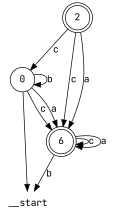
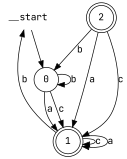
  digraph {
    fontname="JetBrains Mono"
    node [fontname="JetBrains Mono" shape=doublecircle]
    edge [fontname="JetBrains Mono"]
    __start [shape=none]
    n2 [label=0 shape=circle]
-   n3 [label=6]
+   n3 [label=1]
    n4 [label=2]
-   n2 -> __start
+   __start -> n2
    n2 -> n2 [label=b]
    n2 -> n3 [label=c]
    n2 -> n3 [label=a]
    n3 -> __start [label=b]
    n3 -> n3 [label=c]
    n3 -> n3 [label=a]
-   n4 -> n2 [label=c]
+   n4 -> n2 [label=b]
    n4 -> n3 [label=c]
    n4 -> n3 [label=a]
  }
